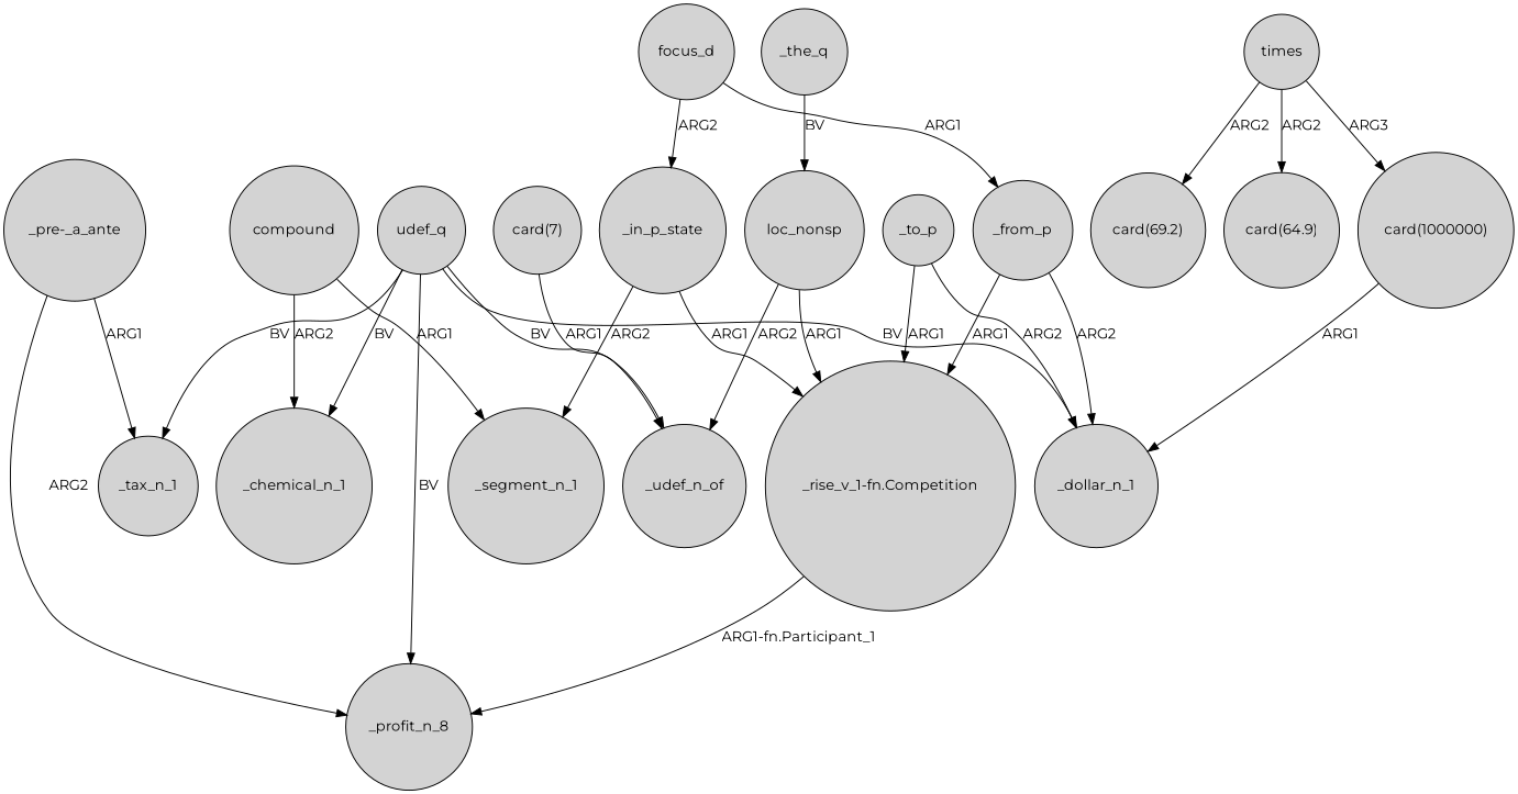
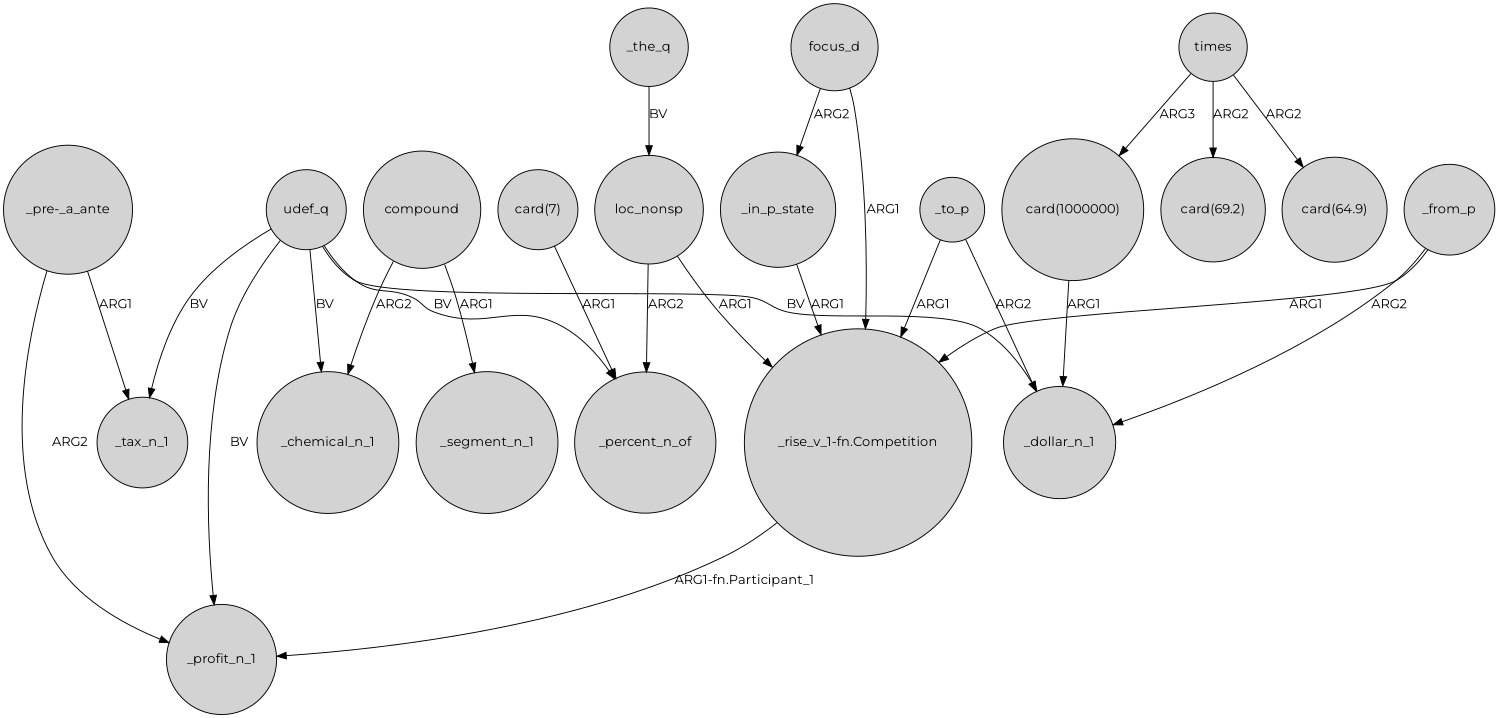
  digraph {
    fontname=Montserrat
    node [fontname=Montserrat shape=circle style=filled]
    edge [fontname=Montserrat]
    focus_d
    _in_p_state
    "_rise_v_1-fn.Competition"
    _segment_n_1
-   _profit_n_1 [label=_profit_n_8]
+   _profit_n_1
    "card(7)"
-   _percent_n_of [label=_udef_n_of]
+   _percent_n_of
    loc_nonsp
    compound
    _chemical_n_1
    "_pre-_a_ante"
    _tax_n_1
    _from_p
    _dollar_n_1
    udef_q
    times
    "card(1000000)"
    "card(69.2)"
    "card(64.9)"
    _to_p
    _the_q
    focus_d -> _in_p_state [label=ARG2]
-   focus_d -> _from_p [label=ARG1]
+   focus_d -> "_rise_v_1-fn.Competition" [label=ARG1]
    _in_p_state -> "_rise_v_1-fn.Competition" [label=ARG1]
-   _in_p_state -> _segment_n_1 [label=ARG2]
    "_rise_v_1-fn.Competition" -> _profit_n_1 [label="ARG1-fn.Participant_1"]
    "card(7)" -> _percent_n_of [label=ARG1]
    loc_nonsp -> "_rise_v_1-fn.Competition" [label=ARG1]
    loc_nonsp -> _percent_n_of [label=ARG2]
    compound -> _segment_n_1 [label=ARG1]
    compound -> _chemical_n_1 [label=ARG2]
    "_pre-_a_ante" -> _profit_n_1 [label=ARG2]
    "_pre-_a_ante" -> _tax_n_1 [label=ARG1]
    _from_p -> "_rise_v_1-fn.Competition" [label=ARG1]
    _from_p -> _dollar_n_1 [label=ARG2]
    udef_q -> _profit_n_1 [label=BV]
    udef_q -> _percent_n_of [label=BV]
    udef_q -> _chemical_n_1 [label=BV]
    udef_q -> _tax_n_1 [label=BV]
    udef_q -> _dollar_n_1 [label=BV]
    times -> "card(1000000)" [label=ARG3]
    times -> "card(69.2)" [label=ARG2]
    times -> "card(64.9)" [label=ARG2]
    "card(1000000)" -> _dollar_n_1 [label=ARG1]
    _to_p -> "_rise_v_1-fn.Competition" [label=ARG1]
    _to_p -> _dollar_n_1 [label=ARG2]
    _the_q -> loc_nonsp [label=BV]
  }
